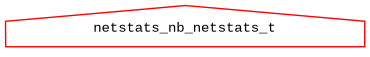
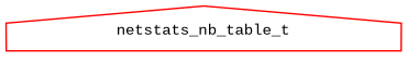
  digraph {
    rankdir=LR
    fontname="Liberation Mono"
-   n1 [color=red fillcolor=white fontname="Liberation Mono" fontsize=10 height=0.2 label=netstats_nb_netstats_t shape=house style=filled width=0.4]
+   n1 [color=red fillcolor=white fontname="Liberation Mono" fontsize=10 height=0.2 label=netstats_nb_table_t shape=house style=filled width=0.4]
  }
